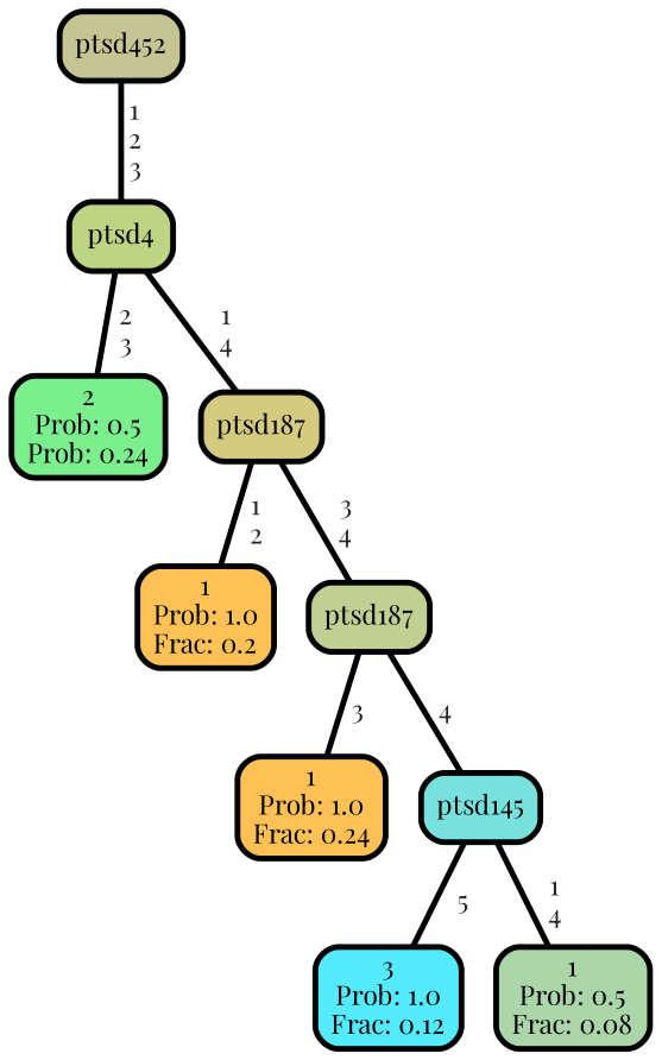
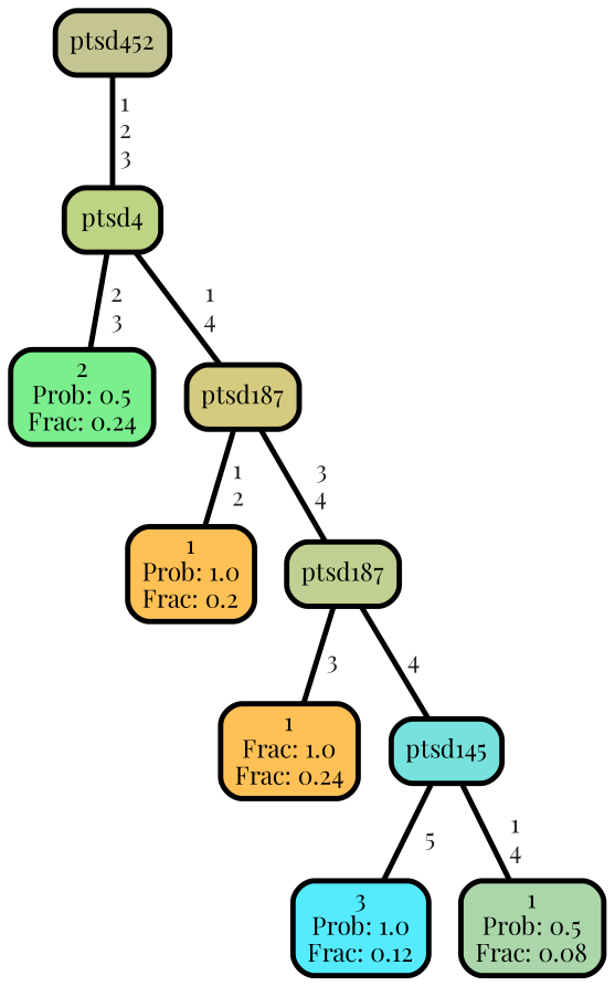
  graph {
    fontname="Playfair Display"
    ranksep="0 equally"
    splines=straight
    node [color=black fillcolor="#ffc155" fontcolor=black fontname="Playfair Display" penwidth=3 shape=box style="filled, rounded"]
    edge [color=black fontcolor=grey14 fontname="Playfair Display" fontweight=bold penwidth=3]
-   n1 [fillcolor="#7bee8d" label="2\nProb: 0.5\nProb: 0.24"]
+   n1 [fillcolor="#7bee8d" label="2\nProb: 0.5\nFrac: 0.24"]
    n2 [fillcolor="#bcd483" label=ptsd4]
    n3 [fillcolor="#d4cb7f" label=ptsd187]
    n4 [label="1\nProb: 1.0\nFrac: 0.2"]
    n5 [fillcolor="#c1d092" label=ptsd187]
-   n6 [label="1\nProb: 1.0\nFrac: 0.24"]
+   n6 [label="1\nFrac: 1.0\nFrac: 0.24"]
    n7 [fillcolor="#77e2dd" label=ptsd145]
    n8 [fillcolor="#55ebff" label="3\nProb: 1.0\nFrac: 0.12"]
    n9 [fillcolor="#aad6aa" label="1\nProb: 0.5\nFrac: 0.08"]
    n10 [fillcolor="#c4c592" label=ptsd452]
    subgraph sub_1 {
      rank=same
    }
    n2 -- n1 [label=" 2\n 3"]
    n2 -- n3 [label=" 1\n 4"]
    n3 -- n4 [label=" 1\n 2"]
    n3 -- n5 [label=" 3\n 4"]
    n5 -- n6 [label=" 3"]
    n5 -- n7 [label=" 4"]
    n7 -- n8 [label=" 5"]
    n7 -- n9 [label=" 1\n 4"]
    n10 -- n2 [label=" 1\n 2\n 3"]
  }
